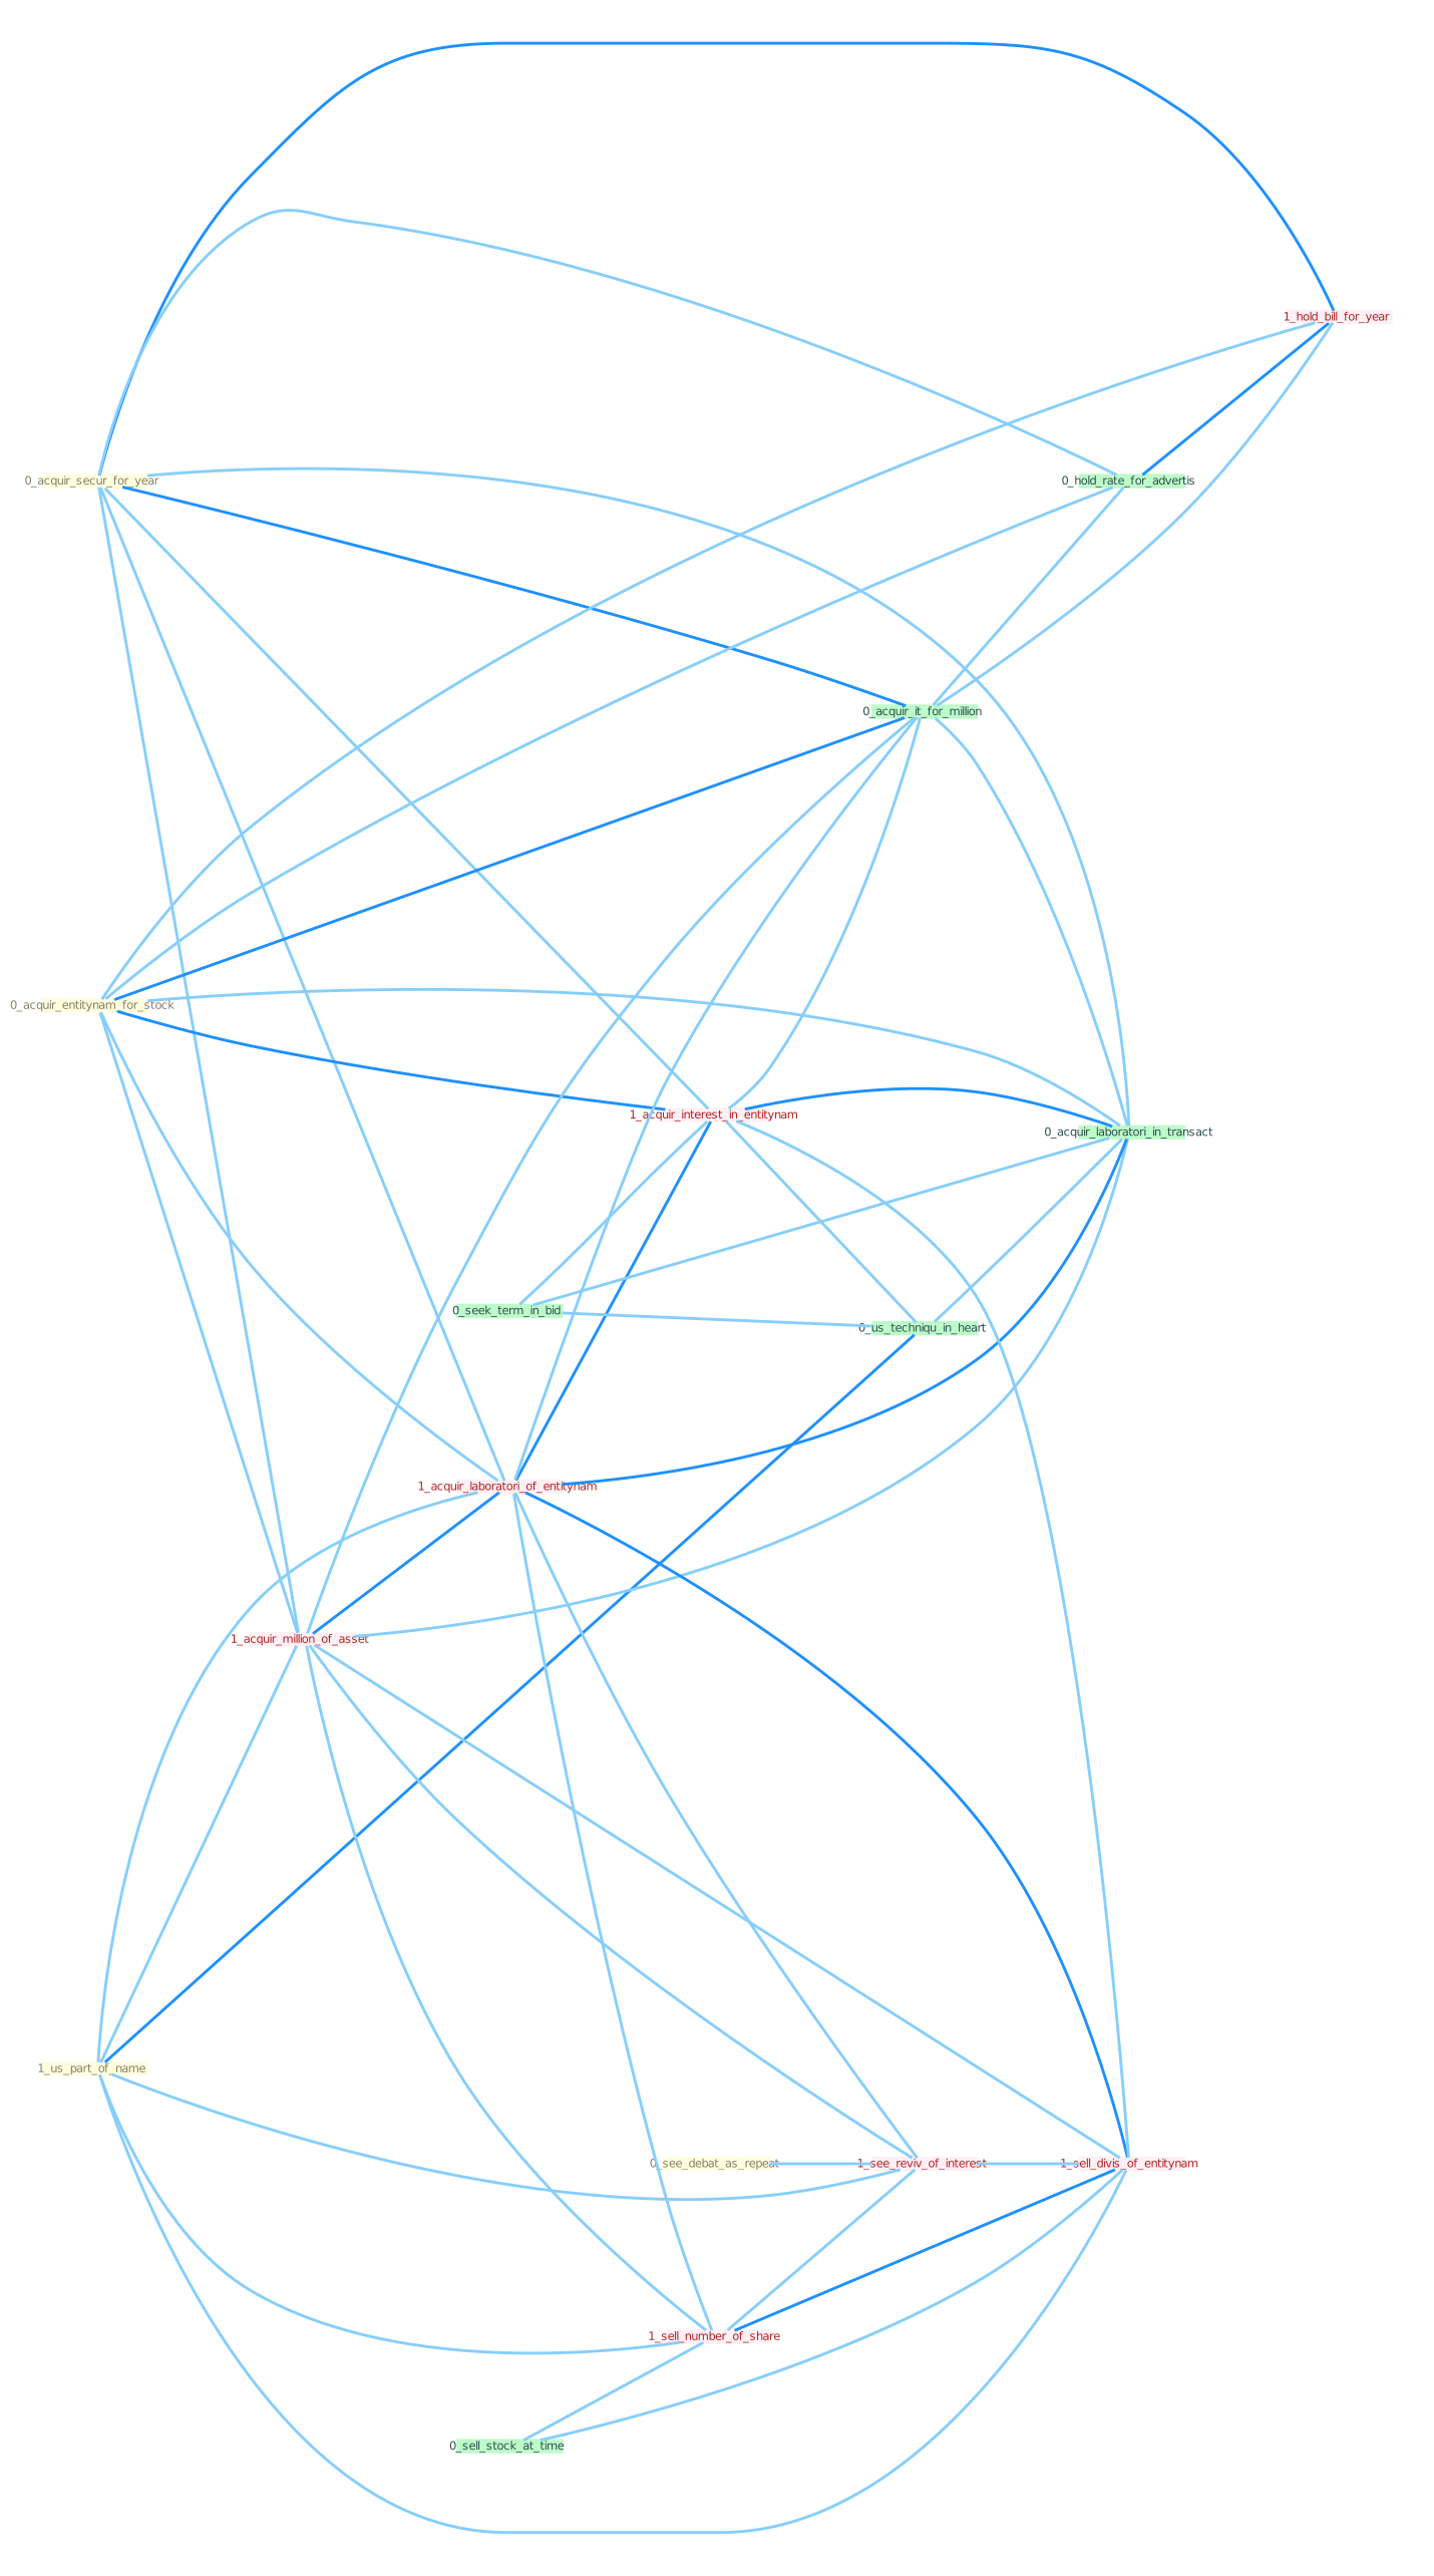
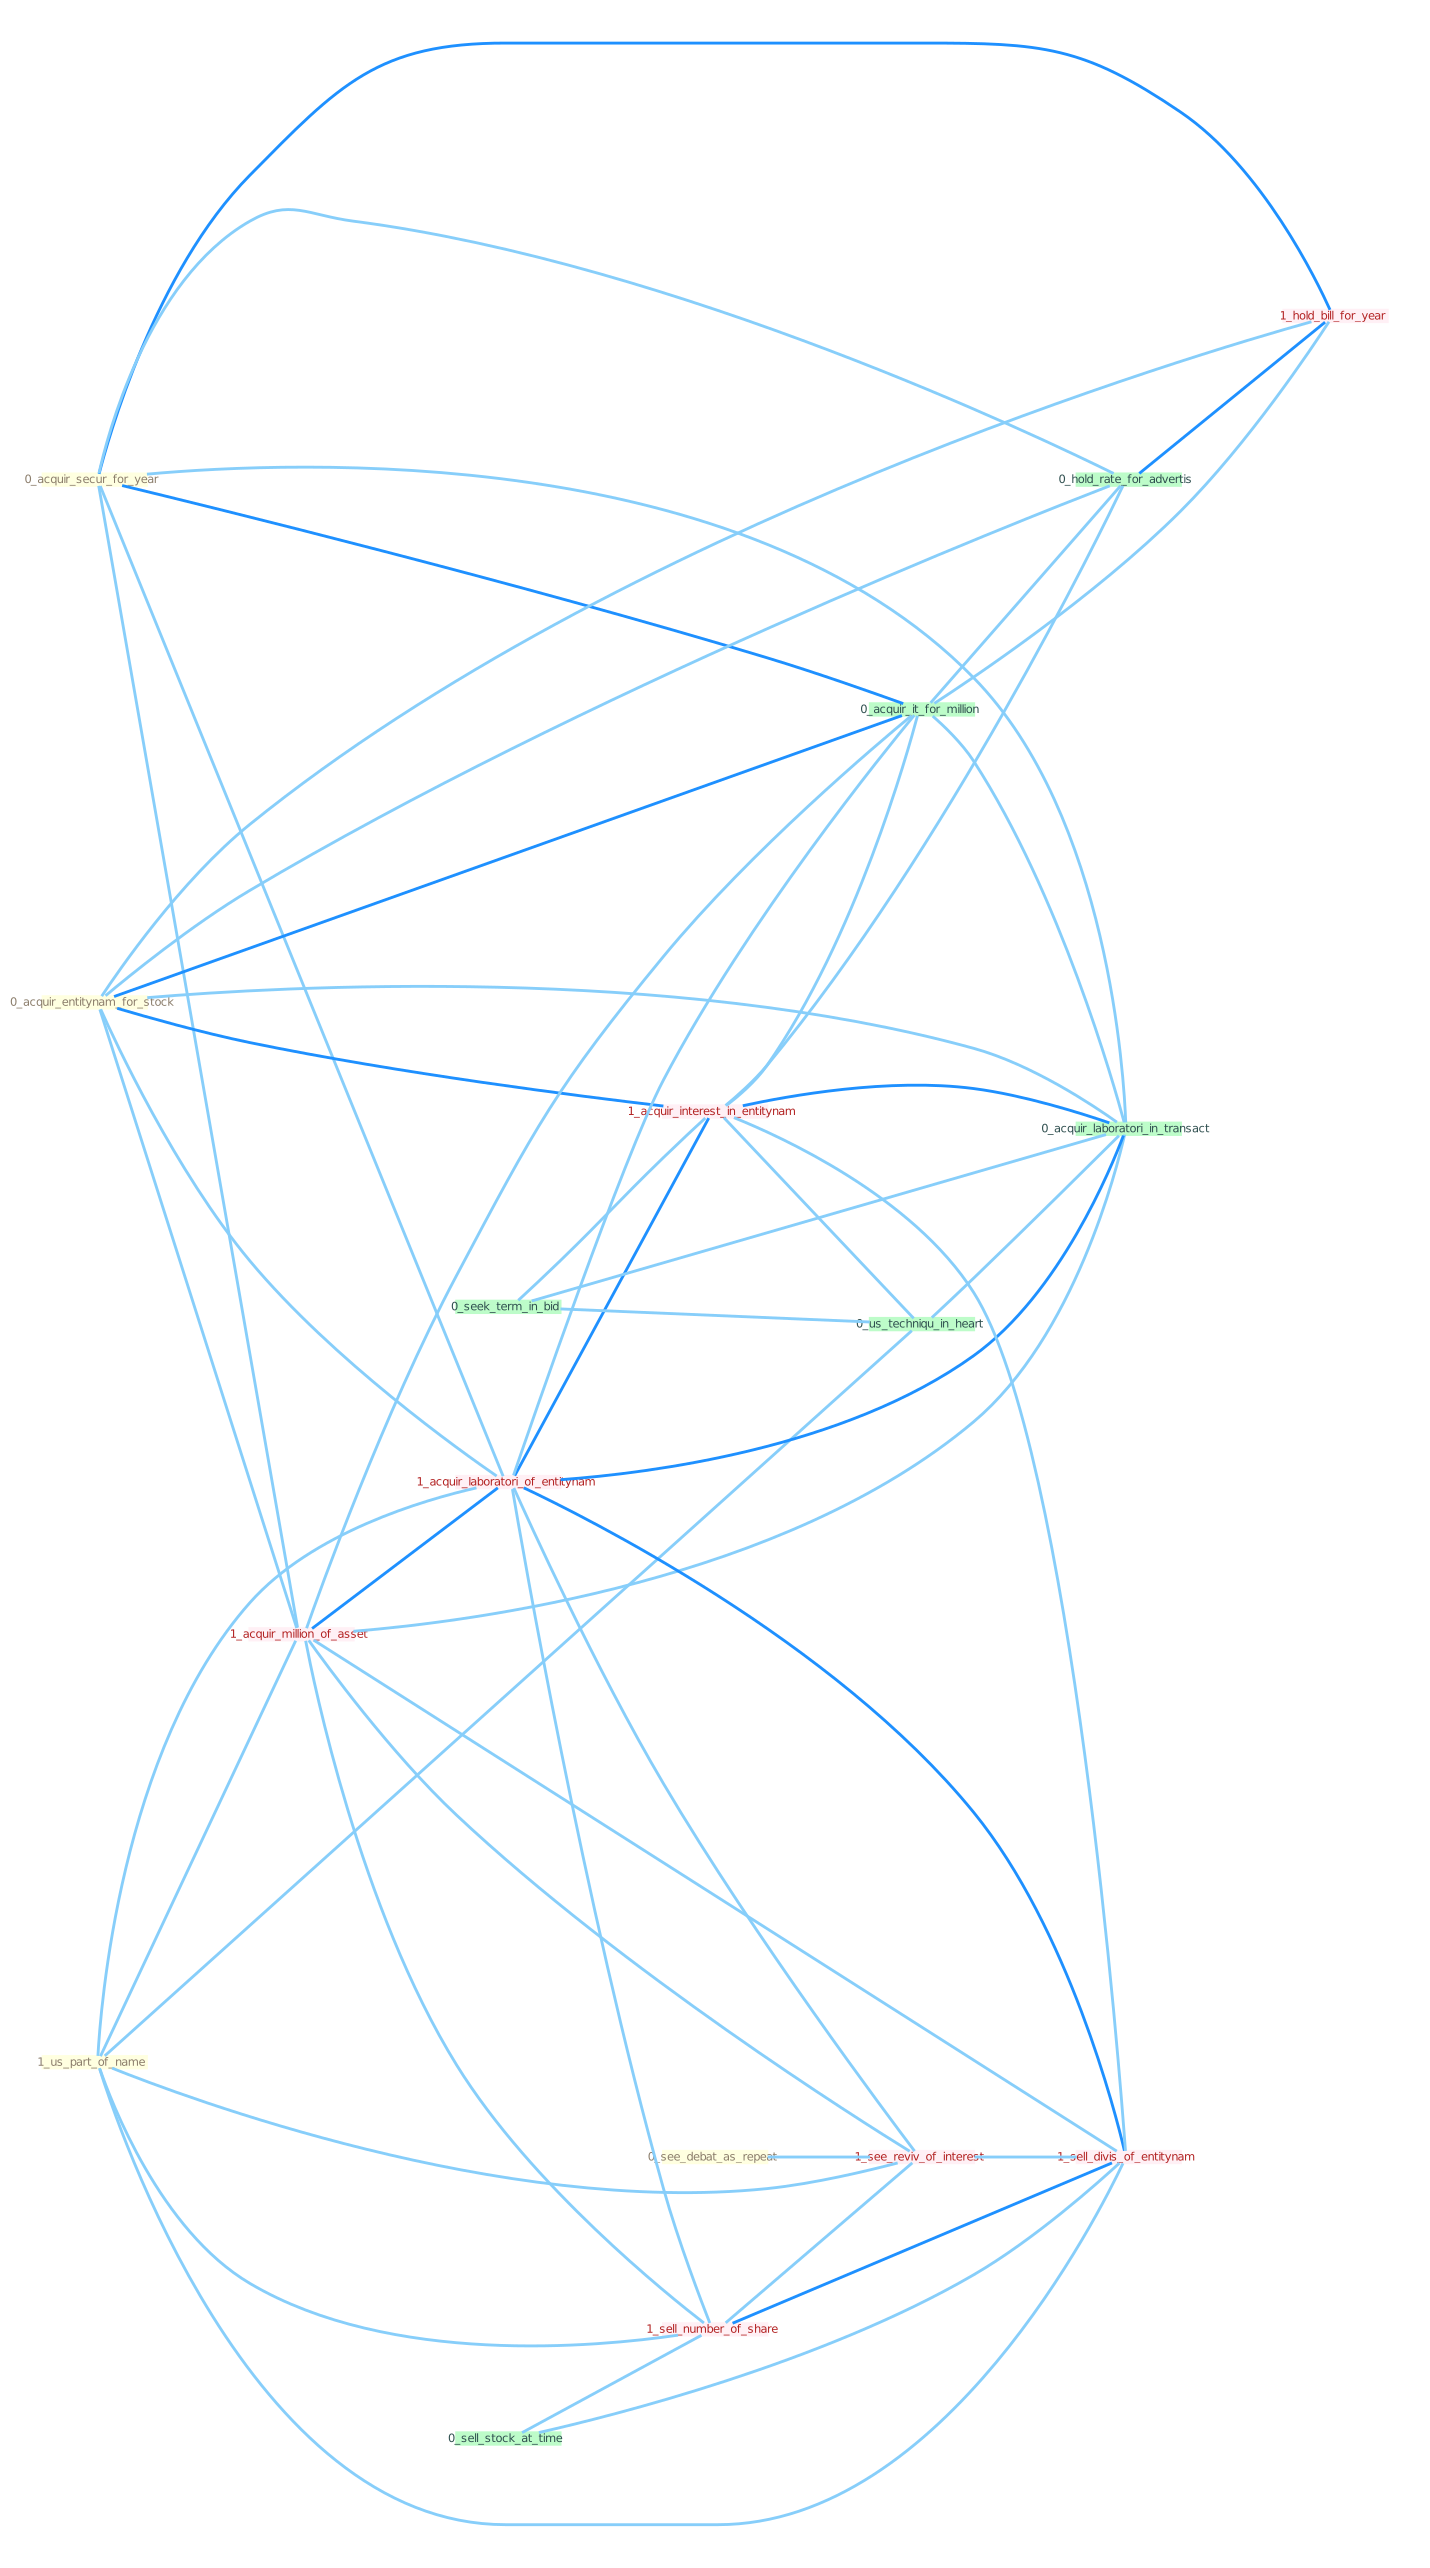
  graph {
    fontname="DejaVu Sans"
    rankdir=LR
    node [color="#fff0f5" fixedsize=true fontcolor="#b22222" fontname="DejaVu Sans" fontsize=4 shape=polygon style=filled]
    edge [color="#87cefa" fontname="DejaVu Sans" w=1]
    "0_acquir_secur_for_year " [color="#ffffe0" fontcolor="#8b7d6b" height=.06 width=.5]
    "1_us_part_of_name " [color="#ffffe0" fontcolor="#8b7d6b" height=.06 width=.5]
    "0_see_debat_as_repeat " [color="#ffffe0" fontcolor="#8b7d6b" height=.06 width=.5]
    "0_acquir_entitynam_for_stock " [color="#ffffe0" fontcolor="#8b7d6b" height=.06 width=.5]
    "1_acquir_million_of_asset " [height=.06 width=.5]
    "1_acquir_laboratori_of_entitynam " [height=.06 width=.5]
    "1_acquir_interest_in_entitynam " [height=.06 width=.5]
    "1_sell_number_of_share " [height=.06 width=.5]
    "1_see_reviv_of_interest " [height=.06 width=.5]
    "1_hold_bill_for_year " [height=.06 width=.5]
    "1_sell_divis_of_entitynam " [height=.06 width=.5]
    "0_acquir_it_for_million " [color="#BDFCC9" fontcolor="#2f4f4f" height=.06 width=.5]
    "0_hold_rate_for_advertis " [color="#BDFCC9" fontcolor="#2f4f4f" height=.06 width=.5]
    "0_acquir_laboratori_in_transact " [color="#BDFCC9" fontcolor="#2f4f4f" height=.06 width=.5]
    "0_us_techniqu_in_heart " [color="#BDFCC9" fontcolor="#2f4f4f" height=.06 width=.5]
    "0_seek_term_in_bid " [color="#BDFCC9" fontcolor="#2f4f4f" height=.06 width=.5]
    "0_sell_stock_at_time " [color="#BDFCC9" fontcolor="#2f4f4f" height=.06 width=.5]
    subgraph sub_1 {
      "0_acquir_secur_for_year "
      "1_us_part_of_name "
      "0_see_debat_as_repeat "
      "0_acquir_entitynam_for_stock "
    }
    subgraph sub_2 {
      "1_acquir_million_of_asset "
      "1_acquir_laboratori_of_entitynam "
      "1_acquir_interest_in_entitynam "
      "1_sell_number_of_share "
      "1_see_reviv_of_interest "
      "1_hold_bill_for_year "
      "1_sell_divis_of_entitynam "
    }
    "0_acquir_secur_for_year " -- "1_acquir_million_of_asset "
    "0_acquir_secur_for_year " -- "1_acquir_laboratori_of_entitynam "
-   "0_acquir_secur_for_year " -- "1_acquir_interest_in_entitynam "
+   "0_hold_rate_for_advertis " -- "1_acquir_interest_in_entitynam "
    "0_acquir_secur_for_year " -- "1_hold_bill_for_year " [color="#1e90ff" w=2]
    "0_acquir_secur_for_year " -- "0_acquir_it_for_million " [color="#1e90ff" w=2]
    "0_acquir_secur_for_year " -- "0_hold_rate_for_advertis "
    "0_acquir_secur_for_year " -- "0_acquir_laboratori_in_transact "
    "1_us_part_of_name " -- "1_acquir_million_of_asset "
    "1_us_part_of_name " -- "1_acquir_laboratori_of_entitynam "
    "1_us_part_of_name " -- "1_sell_number_of_share "
    "1_us_part_of_name " -- "1_see_reviv_of_interest "
    "1_us_part_of_name " -- "1_sell_divis_of_entitynam "
-   "1_us_part_of_name " -- "0_us_techniqu_in_heart " [color="#1e90ff"]
+   "1_us_part_of_name " -- "0_us_techniqu_in_heart "
    "0_see_debat_as_repeat " -- "1_see_reviv_of_interest "
    "0_acquir_entitynam_for_stock " -- "1_acquir_million_of_asset "
    "0_acquir_entitynam_for_stock " -- "1_acquir_laboratori_of_entitynam "
    "0_acquir_entitynam_for_stock " -- "1_acquir_interest_in_entitynam " [color="#1e90ff"]
    "0_acquir_entitynam_for_stock " -- "1_hold_bill_for_year "
    "0_acquir_entitynam_for_stock " -- "0_acquir_it_for_million " [color="#1e90ff" w=2]
    "0_acquir_entitynam_for_stock " -- "0_hold_rate_for_advertis "
    "0_acquir_entitynam_for_stock " -- "0_acquir_laboratori_in_transact "
    "1_acquir_million_of_asset " -- "1_acquir_laboratori_of_entitynam " [color="#1e90ff" w=2]
    "1_acquir_million_of_asset " -- "1_sell_number_of_share "
    "1_acquir_million_of_asset " -- "1_see_reviv_of_interest "
    "1_acquir_million_of_asset " -- "1_sell_divis_of_entitynam "
    "1_acquir_million_of_asset " -- "0_acquir_it_for_million "
    "1_acquir_million_of_asset " -- "0_acquir_laboratori_in_transact "
    "1_acquir_laboratori_of_entitynam " -- "1_acquir_interest_in_entitynam " [color="#1e90ff" w=2]
    "1_acquir_laboratori_of_entitynam " -- "1_sell_number_of_share "
    "1_acquir_laboratori_of_entitynam " -- "1_see_reviv_of_interest "
    "1_acquir_laboratori_of_entitynam " -- "1_sell_divis_of_entitynam " [color="#1e90ff" w=2]
    "1_acquir_laboratori_of_entitynam " -- "0_acquir_it_for_million "
    "1_acquir_laboratori_of_entitynam " -- "0_acquir_laboratori_in_transact " [color="#1e90ff" w=2]
    "1_acquir_interest_in_entitynam " -- "1_sell_divis_of_entitynam "
    "1_acquir_interest_in_entitynam " -- "0_acquir_it_for_million "
    "1_acquir_interest_in_entitynam " -- "0_acquir_laboratori_in_transact " [color="#1e90ff" w=2]
    "1_acquir_interest_in_entitynam " -- "0_us_techniqu_in_heart "
    "1_sell_number_of_share " -- "1_see_reviv_of_interest "
    "1_sell_number_of_share " -- "1_sell_divis_of_entitynam " [color="#1e90ff" w=2]
    "1_see_reviv_of_interest " -- "1_sell_divis_of_entitynam "
    "0_acquir_it_for_million " -- "1_hold_bill_for_year "
    "0_acquir_it_for_million " -- "0_hold_rate_for_advertis "
    "0_acquir_it_for_million " -- "0_acquir_laboratori_in_transact "
    "0_hold_rate_for_advertis " -- "1_hold_bill_for_year " [color="#1e90ff" w=2]
    "0_us_techniqu_in_heart " -- "0_acquir_laboratori_in_transact "
    "0_seek_term_in_bid " -- "1_acquir_interest_in_entitynam "
    "0_seek_term_in_bid " -- "0_acquir_laboratori_in_transact "
    "0_seek_term_in_bid " -- "0_us_techniqu_in_heart "
    "0_sell_stock_at_time " -- "1_sell_number_of_share "
    "0_sell_stock_at_time " -- "1_sell_divis_of_entitynam "
  }
